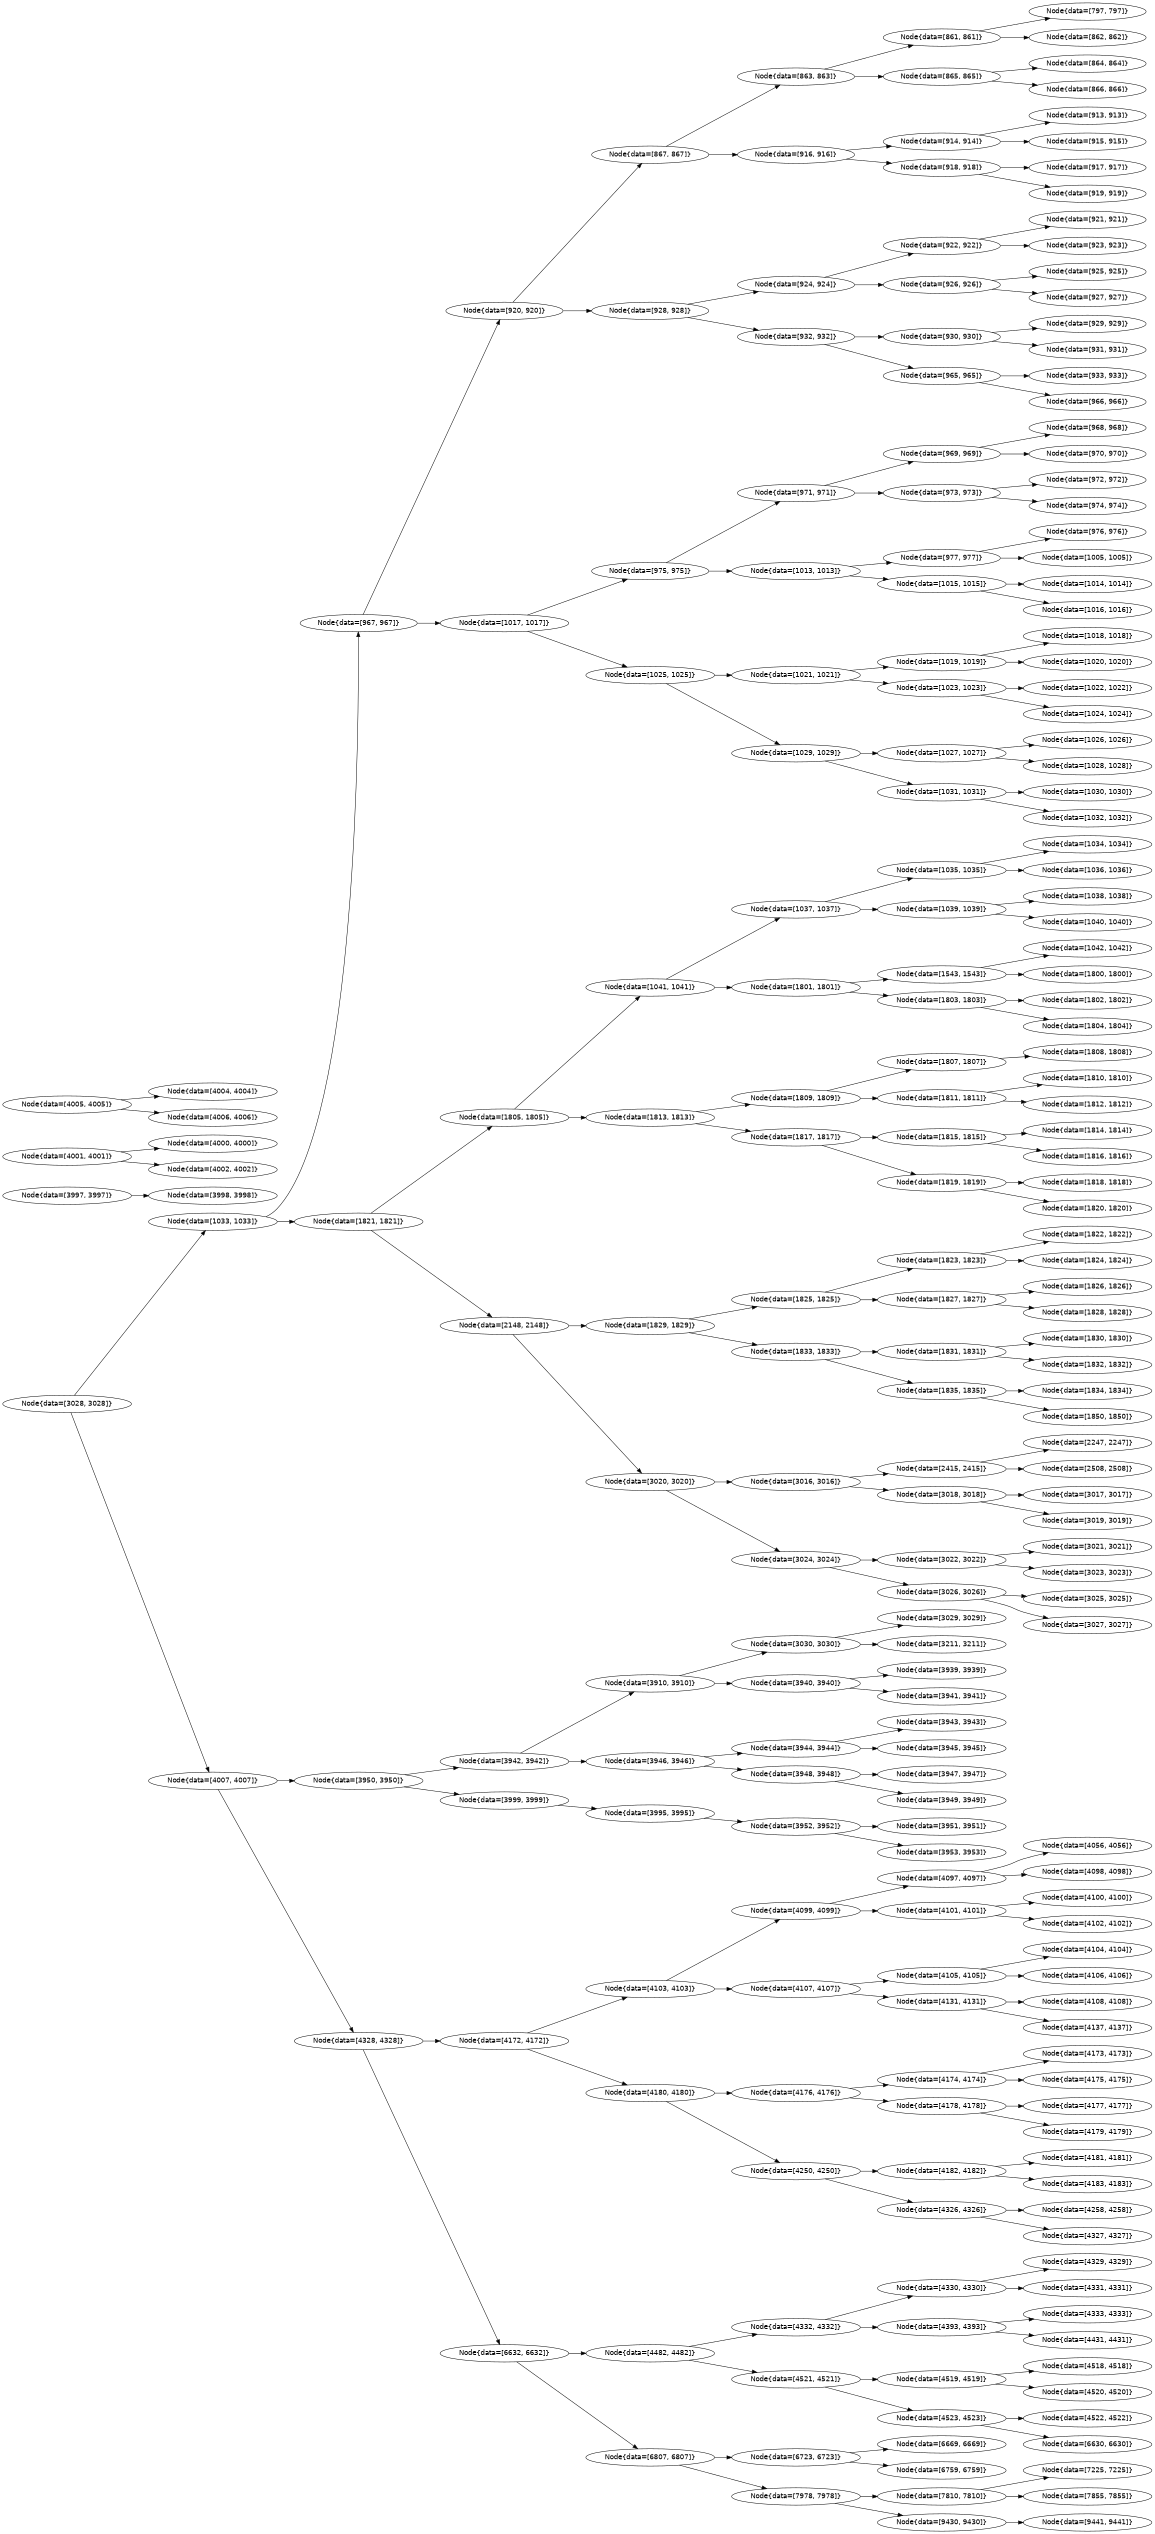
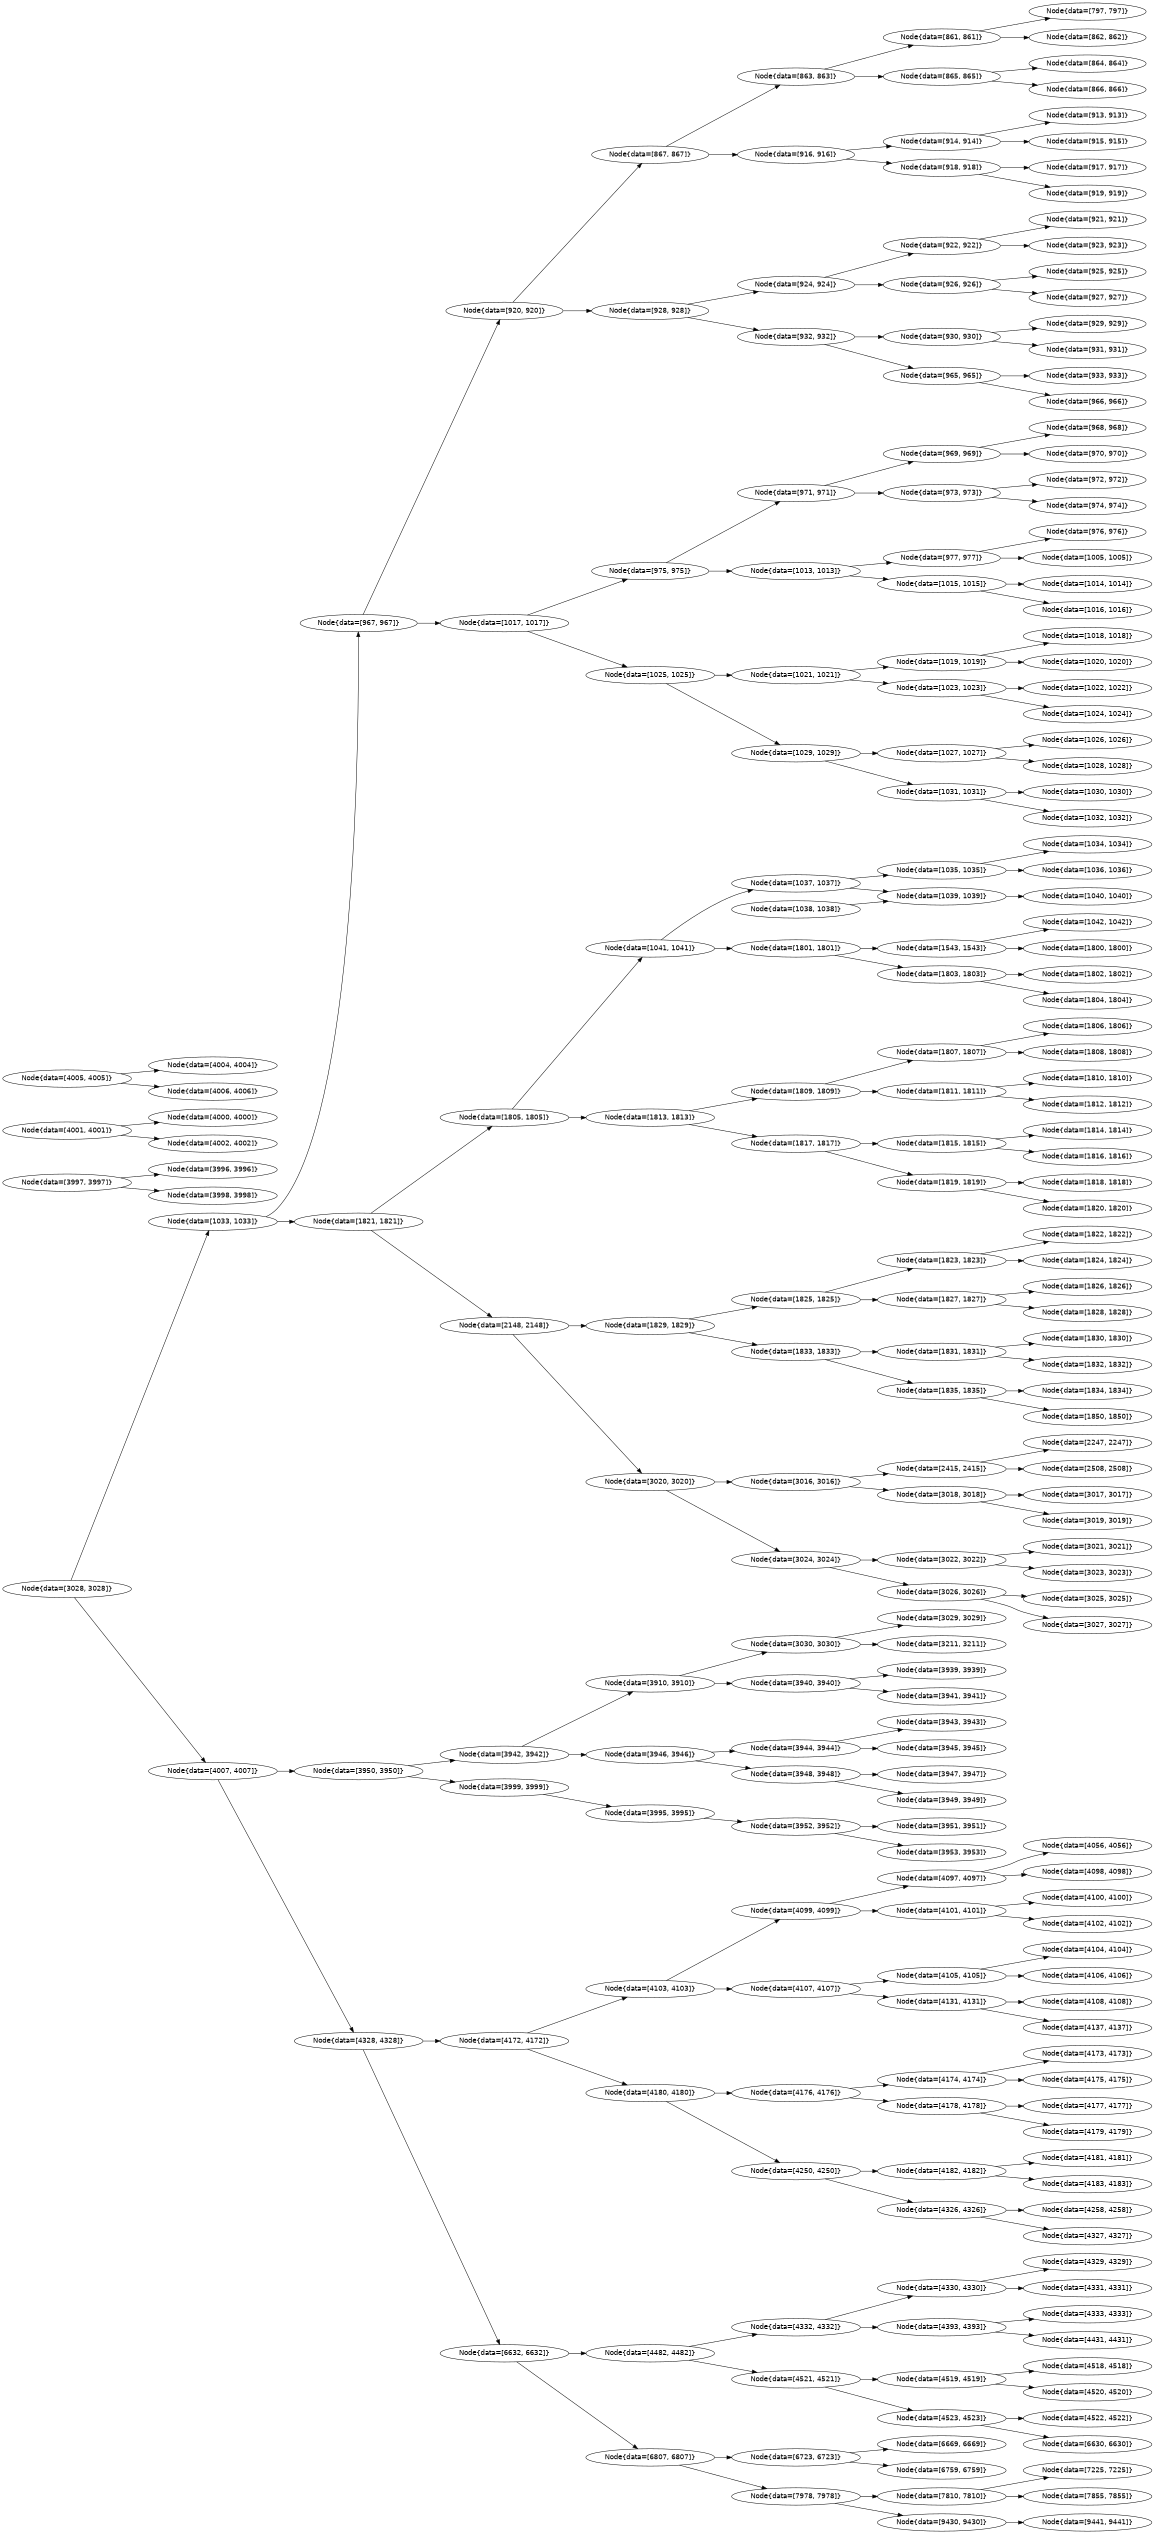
  digraph {
    fontname="DejaVu Sans"
    rankdir=LR
    node [fontname="DejaVu Sans"]
    edge [fontname="DejaVu Sans"]
    n1 [label="Node{data=[3028, 3028]}"]
    n2 [label="Node{data=[1033, 1033]}"]
    n3 [label="Node{data=[4007, 4007]}"]
    n4 [label="Node{data=[967, 967]}"]
    n5 [label="Node{data=[1821, 1821]}"]
    n6 [label="Node{data=[3950, 3950]}"]
    n7 [label="Node{data=[4328, 4328]}"]
    n8 [label="Node{data=[920, 920]}"]
    n9 [label="Node{data=[1017, 1017]}"]
    n10 [label="Node{data=[1805, 1805]}"]
    n11 [label="Node{data=[2148, 2148]}"]
    n12 [label="Node{data=[867, 867]}"]
    n13 [label="Node{data=[928, 928]}"]
    n14 [label="Node{data=[975, 975]}"]
    n15 [label="Node{data=[1025, 1025]}"]
    n16 [label="Node{data=[863, 863]}"]
    n17 [label="Node{data=[916, 916]}"]
    n18 [label="Node{data=[924, 924]}"]
    n19 [label="Node{data=[932, 932]}"]
    n20 [label="Node{data=[861, 861]}"]
    n21 [label="Node{data=[865, 865]}"]
    n22 [label="Node{data=[914, 914]}"]
    n23 [label="Node{data=[918, 918]}"]
    n24 [label="Node{data=[797, 797]}"]
    n25 [label="Node{data=[862, 862]}"]
    n26 [label="Node{data=[864, 864]}"]
    n27 [label="Node{data=[866, 866]}"]
    n28 [label="Node{data=[913, 913]}"]
    n29 [label="Node{data=[915, 915]}"]
    n30 [label="Node{data=[917, 917]}"]
    n31 [label="Node{data=[919, 919]}"]
    n32 [label="Node{data=[922, 922]}"]
    n33 [label="Node{data=[926, 926]}"]
    n34 [label="Node{data=[930, 930]}"]
    n35 [label="Node{data=[965, 965]}"]
    n36 [label="Node{data=[921, 921]}"]
    n37 [label="Node{data=[923, 923]}"]
    n38 [label="Node{data=[925, 925]}"]
    n39 [label="Node{data=[927, 927]}"]
    n40 [label="Node{data=[929, 929]}"]
    n41 [label="Node{data=[931, 931]}"]
    n42 [label="Node{data=[933, 933]}"]
    n43 [label="Node{data=[966, 966]}"]
    n44 [label="Node{data=[971, 971]}"]
    n45 [label="Node{data=[1013, 1013]}"]
    n46 [label="Node{data=[1021, 1021]}"]
    n47 [label="Node{data=[1029, 1029]}"]
    n48 [label="Node{data=[969, 969]}"]
    n49 [label="Node{data=[973, 973]}"]
    n50 [label="Node{data=[977, 977]}"]
    n51 [label="Node{data=[1015, 1015]}"]
    n52 [label="Node{data=[968, 968]}"]
    n53 [label="Node{data=[970, 970]}"]
    n54 [label="Node{data=[972, 972]}"]
    n55 [label="Node{data=[974, 974]}"]
    n56 [label="Node{data=[976, 976]}"]
    n57 [label="Node{data=[1005, 1005]}"]
    n58 [label="Node{data=[1014, 1014]}"]
    n59 [label="Node{data=[1016, 1016]}"]
    n60 [label="Node{data=[1019, 1019]}"]
    n61 [label="Node{data=[1023, 1023]}"]
    n62 [label="Node{data=[1027, 1027]}"]
    n63 [label="Node{data=[1031, 1031]}"]
    n64 [label="Node{data=[1018, 1018]}"]
    n65 [label="Node{data=[1020, 1020]}"]
    n66 [label="Node{data=[1022, 1022]}"]
    n67 [label="Node{data=[1024, 1024]}"]
    n68 [label="Node{data=[1026, 1026]}"]
    n69 [label="Node{data=[1028, 1028]}"]
    n70 [label="Node{data=[1030, 1030]}"]
    n71 [label="Node{data=[1032, 1032]}"]
    n72 [label="Node{data=[1041, 1041]}"]
    n73 [label="Node{data=[1813, 1813]}"]
    n74 [label="Node{data=[1829, 1829]}"]
    n75 [label="Node{data=[3020, 3020]}"]
    n76 [label="Node{data=[1037, 1037]}"]
    n77 [label="Node{data=[1801, 1801]}"]
    n78 [label="Node{data=[1809, 1809]}"]
    n79 [label="Node{data=[1817, 1817]}"]
    n80 [label="Node{data=[1035, 1035]}"]
    n81 [label="Node{data=[1039, 1039]}"]
    n82 [label="Node{data=[1543, 1543]}"]
    n83 [label="Node{data=[1803, 1803]}"]
    n84 [label="Node{data=[1034, 1034]}"]
    n85 [label="Node{data=[1036, 1036]}"]
    n86 [label="Node{data=[1038, 1038]}"]
    n87 [label="Node{data=[1040, 1040]}"]
    n88 [label="Node{data=[1042, 1042]}"]
    n89 [label="Node{data=[1800, 1800]}"]
    n90 [label="Node{data=[1802, 1802]}"]
    n91 [label="Node{data=[1804, 1804]}"]
    n92 [label="Node{data=[1807, 1807]}"]
    n93 [label="Node{data=[1811, 1811]}"]
    n94 [label="Node{data=[1815, 1815]}"]
    n95 [label="Node{data=[1819, 1819]}"]
+   n96 [label="Node{data=[1806, 1806]}"]
    n97 [label="Node{data=[1808, 1808]}"]
    n98 [label="Node{data=[1810, 1810]}"]
    n99 [label="Node{data=[1812, 1812]}"]
    n100 [label="Node{data=[1814, 1814]}"]
    n101 [label="Node{data=[1816, 1816]}"]
    n102 [label="Node{data=[1818, 1818]}"]
    n103 [label="Node{data=[1820, 1820]}"]
    n104 [label="Node{data=[1825, 1825]}"]
    n105 [label="Node{data=[1833, 1833]}"]
    n106 [label="Node{data=[3016, 3016]}"]
    n107 [label="Node{data=[3024, 3024]}"]
    n108 [label="Node{data=[1823, 1823]}"]
    n109 [label="Node{data=[1827, 1827]}"]
    n110 [label="Node{data=[1831, 1831]}"]
    n111 [label="Node{data=[1835, 1835]}"]
    n112 [label="Node{data=[1822, 1822]}"]
    n113 [label="Node{data=[1824, 1824]}"]
    n114 [label="Node{data=[1826, 1826]}"]
    n115 [label="Node{data=[1828, 1828]}"]
    n116 [label="Node{data=[1830, 1830]}"]
    n117 [label="Node{data=[1832, 1832]}"]
    n118 [label="Node{data=[1834, 1834]}"]
    n119 [label="Node{data=[1850, 1850]}"]
    n120 [label="Node{data=[2415, 2415]}"]
    n121 [label="Node{data=[3018, 3018]}"]
    n122 [label="Node{data=[3022, 3022]}"]
    n123 [label="Node{data=[3026, 3026]}"]
    n124 [label="Node{data=[2247, 2247]}"]
    n125 [label="Node{data=[2508, 2508]}"]
    n126 [label="Node{data=[3017, 3017]}"]
    n127 [label="Node{data=[3019, 3019]}"]
    n128 [label="Node{data=[3021, 3021]}"]
    n129 [label="Node{data=[3023, 3023]}"]
    n130 [label="Node{data=[3025, 3025]}"]
    n131 [label="Node{data=[3027, 3027]}"]
    n132 [label="Node{data=[3942, 3942]}"]
    n133 [label="Node{data=[3999, 3999]}"]
    n134 [label="Node{data=[4172, 4172]}"]
    n135 [label="Node{data=[6632, 6632]}"]
    n136 [label="Node{data=[3910, 3910]}"]
    n137 [label="Node{data=[3946, 3946]}"]
    n138 [label="Node{data=[3995, 3995]}"]
    n139 [label="Node{data=[3030, 3030]}"]
    n140 [label="Node{data=[3940, 3940]}"]
    n141 [label="Node{data=[3944, 3944]}"]
    n142 [label="Node{data=[3948, 3948]}"]
    n143 [label="Node{data=[3029, 3029]}"]
    n144 [label="Node{data=[3211, 3211]}"]
    n145 [label="Node{data=[3939, 3939]}"]
    n146 [label="Node{data=[3941, 3941]}"]
    n147 [label="Node{data=[3943, 3943]}"]
    n148 [label="Node{data=[3945, 3945]}"]
    n149 [label="Node{data=[3947, 3947]}"]
    n150 [label="Node{data=[3949, 3949]}"]
    n151 [label="Node{data=[3952, 3952]}"]
    n152 [label="Node{data=[3951, 3951]}"]
    n153 [label="Node{data=[3953, 3953]}"]
    n154 [label="Node{data=[3997, 3997]}"]
+   n155 [label="Node{data=[3996, 3996]}"]
    n156 [label="Node{data=[3998, 3998]}"]
    n157 [label="Node{data=[4001, 4001]}"]
    n158 [label="Node{data=[4000, 4000]}"]
    n159 [label="Node{data=[4002, 4002]}"]
    n160 [label="Node{data=[4005, 4005]}"]
    n161 [label="Node{data=[4004, 4004]}"]
    n162 [label="Node{data=[4006, 4006]}"]
    n163 [label="Node{data=[4103, 4103]}"]
    n164 [label="Node{data=[4180, 4180]}"]
    n165 [label="Node{data=[4482, 4482]}"]
    n166 [label="Node{data=[6807, 6807]}"]
    n167 [label="Node{data=[4099, 4099]}"]
    n168 [label="Node{data=[4107, 4107]}"]
    n169 [label="Node{data=[4176, 4176]}"]
    n170 [label="Node{data=[4250, 4250]}"]
    n171 [label="Node{data=[4097, 4097]}"]
    n172 [label="Node{data=[4101, 4101]}"]
    n173 [label="Node{data=[4105, 4105]}"]
    n174 [label="Node{data=[4131, 4131]}"]
    n175 [label="Node{data=[4056, 4056]}"]
    n176 [label="Node{data=[4098, 4098]}"]
    n177 [label="Node{data=[4100, 4100]}"]
    n178 [label="Node{data=[4102, 4102]}"]
    n179 [label="Node{data=[4104, 4104]}"]
    n180 [label="Node{data=[4106, 4106]}"]
    n181 [label="Node{data=[4108, 4108]}"]
    n182 [label="Node{data=[4137, 4137]}"]
    n183 [label="Node{data=[4174, 4174]}"]
    n184 [label="Node{data=[4178, 4178]}"]
    n185 [label="Node{data=[4182, 4182]}"]
    n186 [label="Node{data=[4326, 4326]}"]
    n187 [label="Node{data=[4173, 4173]}"]
    n188 [label="Node{data=[4175, 4175]}"]
    n189 [label="Node{data=[4177, 4177]}"]
    n190 [label="Node{data=[4179, 4179]}"]
    n191 [label="Node{data=[4181, 4181]}"]
    n192 [label="Node{data=[4183, 4183]}"]
    n193 [label="Node{data=[4258, 4258]}"]
    n194 [label="Node{data=[4327, 4327]}"]
    n195 [label="Node{data=[4332, 4332]}"]
    n196 [label="Node{data=[4521, 4521]}"]
    n197 [label="Node{data=[6723, 6723]}"]
    n198 [label="Node{data=[7978, 7978]}"]
    n199 [label="Node{data=[4330, 4330]}"]
    n200 [label="Node{data=[4393, 4393]}"]
    n201 [label="Node{data=[4519, 4519]}"]
    n202 [label="Node{data=[4523, 4523]}"]
    n203 [label="Node{data=[4329, 4329]}"]
    n204 [label="Node{data=[4331, 4331]}"]
    n205 [label="Node{data=[4333, 4333]}"]
    n206 [label="Node{data=[4431, 4431]}"]
    n207 [label="Node{data=[4518, 4518]}"]
    n208 [label="Node{data=[4520, 4520]}"]
    n209 [label="Node{data=[4522, 4522]}"]
    n210 [label="Node{data=[6630, 6630]}"]
    n211 [label="Node{data=[6669, 6669]}"]
    n212 [label="Node{data=[6759, 6759]}"]
    n213 [label="Node{data=[7810, 7810]}"]
    n214 [label="Node{data=[9430, 9430]}"]
    n215 [label="Node{data=[7225, 7225]}"]
    n216 [label="Node{data=[7855, 7855]}"]
    n217 [label="Node{data=[9441, 9441]}"]
    n1 -> n2
    n1 -> n3
    n2 -> n4
    n2 -> n5
    n3 -> n6
    n3 -> n7
    n4 -> n8
    n4 -> n9
    n5 -> n10
    n5 -> n11
    n6 -> n132
    n6 -> n133
    n7 -> n134
    n7 -> n135
    n8 -> n12
    n8 -> n13
    n9 -> n14
    n9 -> n15
    n10 -> n72
    n10 -> n73
    n11 -> n74
    n11 -> n75
    n12 -> n16
    n12 -> n17
    n13 -> n18
    n13 -> n19
    n14 -> n44
    n14 -> n45
    n15 -> n46
    n15 -> n47
    n16 -> n20
    n16 -> n21
    n17 -> n22
    n17 -> n23
    n18 -> n32
    n18 -> n33
    n19 -> n34
    n19 -> n35
    n20 -> n24
    n20 -> n25
    n21 -> n26
    n21 -> n27
    n22 -> n28
    n22 -> n29
    n23 -> n30
    n23 -> n31
    n32 -> n36
    n32 -> n37
    n33 -> n38
    n33 -> n39
    n34 -> n40
    n34 -> n41
    n35 -> n42
    n35 -> n43
    n44 -> n48
    n44 -> n49
    n45 -> n50
    n45 -> n51
    n46 -> n60
    n46 -> n61
    n47 -> n62
    n47 -> n63
    n48 -> n52
    n48 -> n53
    n49 -> n54
    n49 -> n55
    n50 -> n56
    n50 -> n57
    n51 -> n58
    n51 -> n59
    n60 -> n64
    n60 -> n65
    n61 -> n66
    n61 -> n67
    n62 -> n68
    n62 -> n69
    n63 -> n70
    n63 -> n71
    n72 -> n76
    n72 -> n77
    n73 -> n78
    n73 -> n79
    n74 -> n104
    n74 -> n105
    n75 -> n106
    n75 -> n107
    n76 -> n80
    n76 -> n81
    n77 -> n82
    n77 -> n83
    n78 -> n92
    n78 -> n93
    n79 -> n94
    n79 -> n95
    n80 -> n84
    n80 -> n85
-   n81 -> n86
+   n86 -> n81
    n81 -> n87
    n82 -> n88
    n82 -> n89
    n83 -> n90
    n83 -> n91
+   n92 -> n96
    n92 -> n97
    n93 -> n98
    n93 -> n99
    n94 -> n100
    n94 -> n101
    n95 -> n102
    n95 -> n103
    n104 -> n108
    n104 -> n109
    n105 -> n110
    n105 -> n111
    n106 -> n120
    n106 -> n121
    n107 -> n122
    n107 -> n123
    n108 -> n112
    n108 -> n113
    n109 -> n114
    n109 -> n115
    n110 -> n116
    n110 -> n117
    n111 -> n118
    n111 -> n119
    n120 -> n124
    n120 -> n125
    n121 -> n126
    n121 -> n127
    n122 -> n128
    n122 -> n129
    n123 -> n130
    n123 -> n131
    n132 -> n136
    n132 -> n137
    n133 -> n138
    n134 -> n163
    n134 -> n164
    n135 -> n165
    n135 -> n166
    n136 -> n139
    n136 -> n140
    n137 -> n141
    n137 -> n142
    n138 -> n151
    n139 -> n143
    n139 -> n144
    n140 -> n145
    n140 -> n146
    n141 -> n147
    n141 -> n148
    n142 -> n149
    n142 -> n150
    n151 -> n152
    n151 -> n153
+   n154 -> n155
    n154 -> n156
    n157 -> n158
    n157 -> n159
    n160 -> n161
    n160 -> n162
    n163 -> n167
    n163 -> n168
    n164 -> n169
    n164 -> n170
    n165 -> n195
    n165 -> n196
    n166 -> n197
    n166 -> n198
    n167 -> n171
    n167 -> n172
    n168 -> n173
    n168 -> n174
    n169 -> n183
    n169 -> n184
    n170 -> n185
    n170 -> n186
    n171 -> n175
    n171 -> n176
    n172 -> n177
    n172 -> n178
    n173 -> n179
    n173 -> n180
    n174 -> n181
    n174 -> n182
    n183 -> n187
    n183 -> n188
    n184 -> n189
    n184 -> n190
    n185 -> n191
    n185 -> n192
    n186 -> n193
    n186 -> n194
    n195 -> n199
    n195 -> n200
    n196 -> n201
    n196 -> n202
    n197 -> n211
    n197 -> n212
    n198 -> n213
    n198 -> n214
    n199 -> n203
    n199 -> n204
    n200 -> n205
    n200 -> n206
    n201 -> n207
    n201 -> n208
    n202 -> n209
    n202 -> n210
    n213 -> n215
    n213 -> n216
    n214 -> n217
  }
